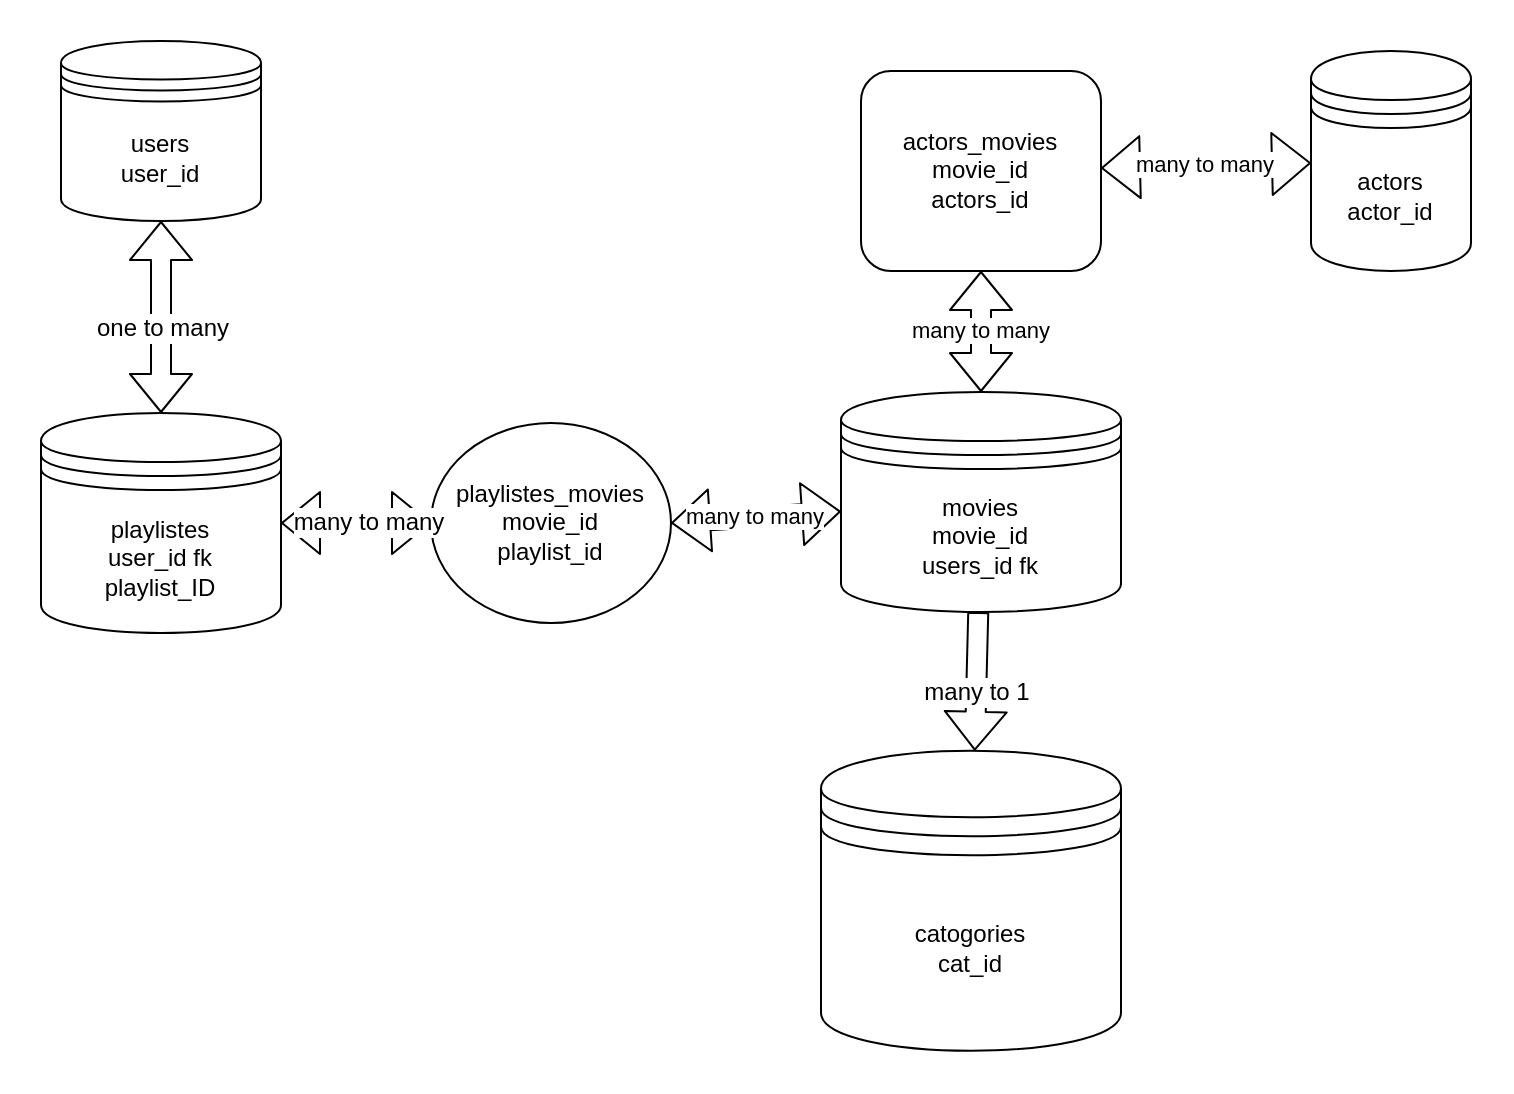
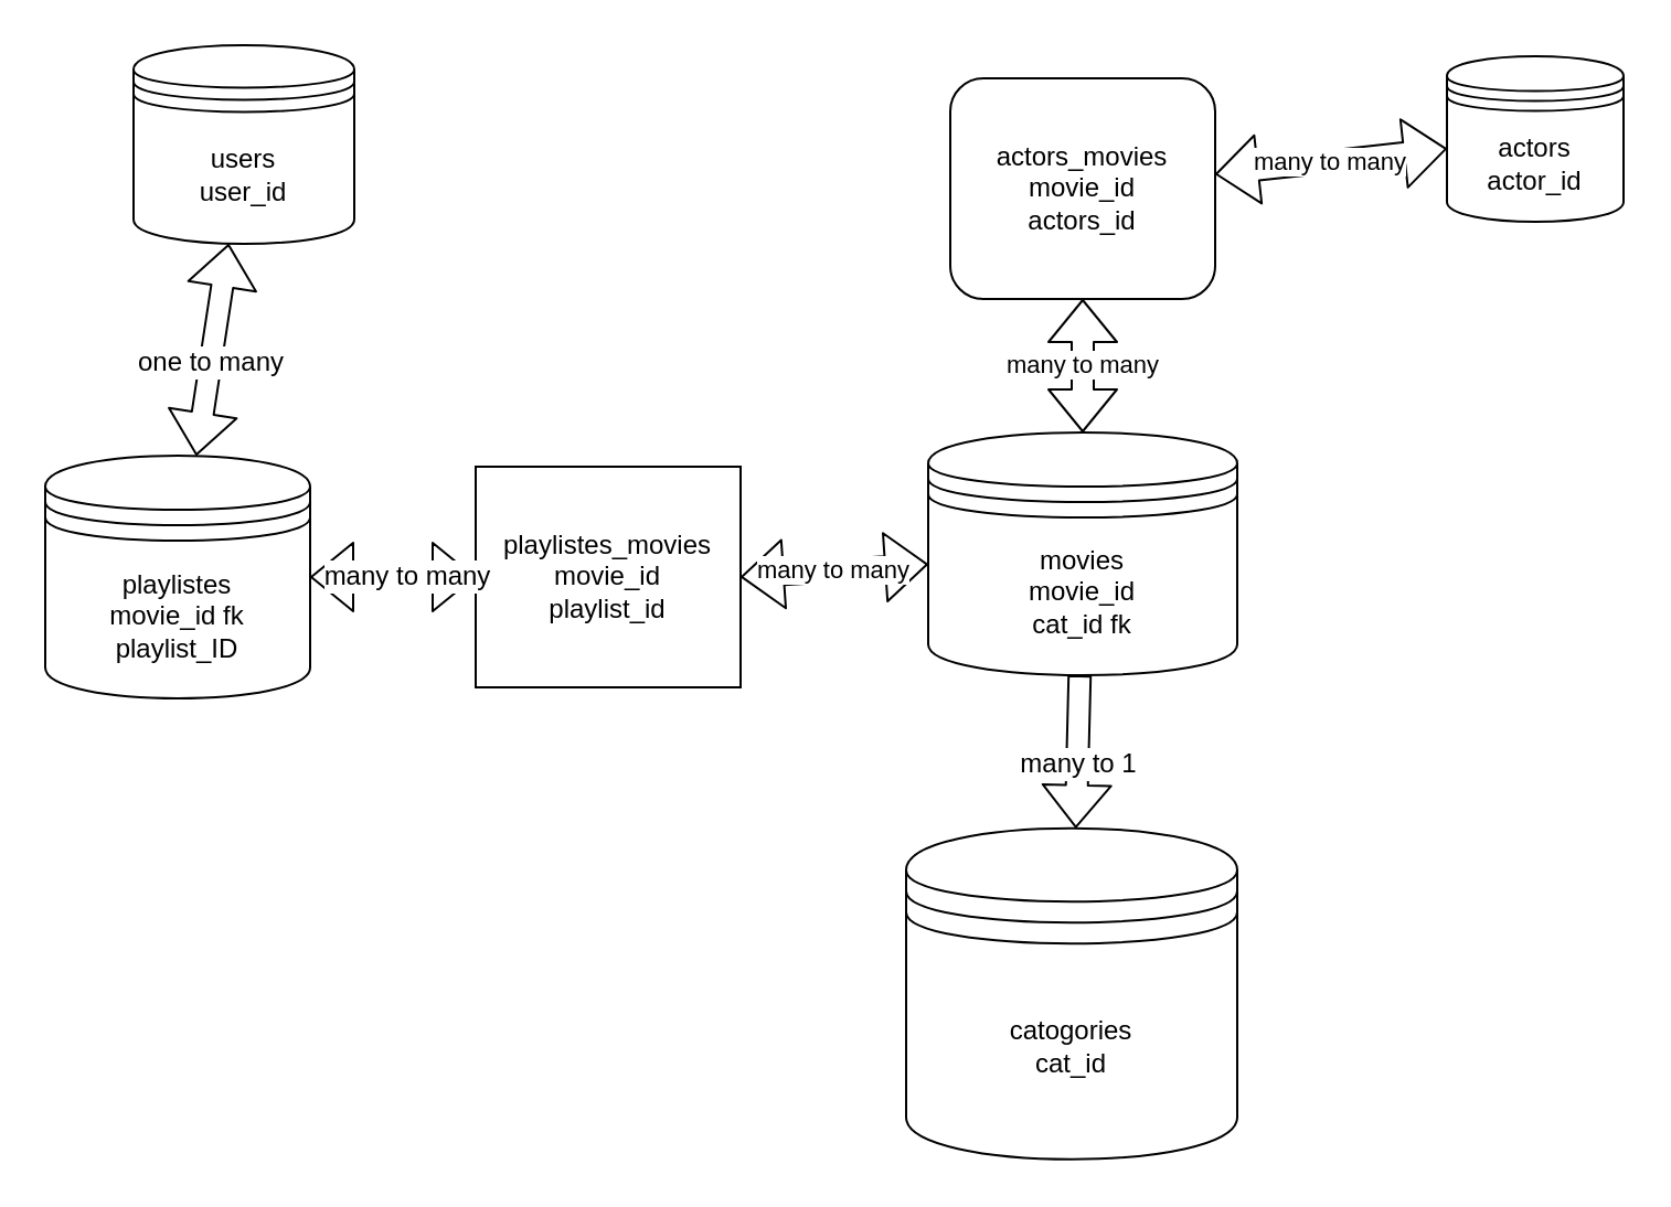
  <mxCell id="0" />
  <mxCell id="1" parent="0" />
- <mxCell id="2" value="users&lt;br&gt;user_id" style="shape=datastore;whiteSpace=wrap;html=1;" vertex="1" parent="1"><mxGeometry x="30" y="20" width="100" height="90" as="geometry" /></mxCell>
- <mxCell id="3" value="movies&lt;br&gt;movie_id&lt;br&gt;users_id fk" style="shape=datastore;whiteSpace=wrap;html=1;" vertex="1" parent="1"><mxGeometry x="420" y="195.5" width="140" height="110" as="geometry" /></mxCell>
+ <mxCell id="2" value="users&lt;br&gt;user_id" style="shape=datastore;whiteSpace=wrap;html=1;" vertex="1" parent="1"><mxGeometry x="60" y="20" width="100" height="90" as="geometry" /></mxCell>
+ <mxCell id="3" value="movies&lt;br&gt;movie_id&lt;br&gt;cat_id fk" style="shape=datastore;whiteSpace=wrap;html=1;" vertex="1" parent="1"><mxGeometry x="420" y="195.5" width="140" height="110" as="geometry" /></mxCell>
  <mxCell id="4" value="catogories&lt;br&gt;cat_id&lt;br&gt;" style="shape=datastore;whiteSpace=wrap;html=1;" vertex="1" parent="1"><mxGeometry x="410" y="374.833" width="150" height="150" as="geometry" /></mxCell>
- <mxCell id="5" value="playlistes&lt;br&gt;user_id fk&lt;br&gt;playlist_ID" style="shape=datastore;whiteSpace=wrap;html=1;" vertex="1" parent="1"><mxGeometry x="20" y="206" width="120" height="110" as="geometry" /></mxCell>
- <mxCell id="6" value="actors&lt;br&gt;actor_id" style="shape=datastore;whiteSpace=wrap;html=1;" vertex="1" parent="1"><mxGeometry x="655" y="25" width="80" height="110" as="geometry" /></mxCell>
+ <mxCell id="5" value="playlistes&lt;br&gt;movie_id fk&lt;br&gt;playlist_ID" style="shape=datastore;whiteSpace=wrap;html=1;" vertex="1" parent="1"><mxGeometry x="20" y="206" width="120" height="110" as="geometry" /></mxCell>
+ <mxCell id="6" value="actors&lt;br&gt;actor_id" style="shape=datastore;whiteSpace=wrap;html=1;" vertex="1" parent="1"><mxGeometry x="655" y="25" width="80" height="75" as="geometry" /></mxCell>
  <mxCell id="7" value="" style="shape=flexArrow;endArrow=classic;html=1;" edge="1" parent="1" source="3" target="4"><mxGeometry width="50" height="50" relative="1" as="geometry"><mxPoint x="5" y="514.5" as="sourcePoint" /><mxPoint x="55" y="464.5" as="targetPoint" /></mxGeometry></mxCell>
  <mxCell id="8" value="many to 1&lt;br&gt;" style="text;html=1;resizable=0;points=[];align=center;verticalAlign=middle;labelBackgroundColor=#ffffff;" vertex="1" connectable="0" parent="7"><mxGeometry x="0.15" relative="1" as="geometry"><mxPoint as="offset" /></mxGeometry></mxCell>
  <mxCell id="9" value="" style="shape=flexArrow;endArrow=classic;startArrow=classic;html=1;" edge="1" parent="1" source="2" target="5"><mxGeometry width="50" height="50" relative="1" as="geometry"><mxPoint x="205" y="80" as="sourcePoint" /><mxPoint x="255" y="30" as="targetPoint" /></mxGeometry></mxCell>
  <mxCell id="10" value="one to many" style="text;html=1;resizable=0;points=[];align=center;verticalAlign=middle;labelBackgroundColor=#ffffff;" vertex="1" connectable="0" parent="9"><mxGeometry x="0.109" relative="1" as="geometry"><mxPoint as="offset" /></mxGeometry></mxCell>
- <mxCell id="11" value="playlistes_movies&lt;br&gt;movie_id&lt;br&gt;playlist_id" style="ellipse;whiteSpace=wrap;html=1;" vertex="1" parent="1"><mxGeometry x="215" y="211" width="120" height="100" as="geometry" /></mxCell>
+ <mxCell id="11" value="playlistes_movies&lt;br&gt;movie_id&lt;br&gt;playlist_id" style="rounded=0;whiteSpace=wrap;html=1;" vertex="1" parent="1"><mxGeometry x="215" y="211" width="120" height="100" as="geometry" /></mxCell>
  <mxCell id="12" value="many to many" style="shape=flexArrow;endArrow=classic;startArrow=classic;html=1;entryX=1;entryY=0.5;entryDx=0;entryDy=0;" edge="1" parent="1" source="3" target="11"><mxGeometry width="50" height="50" relative="1" as="geometry"><mxPoint x="300" y="240" as="sourcePoint" /><mxPoint x="350" y="190" as="targetPoint" /></mxGeometry></mxCell>
  <mxCell id="13" value="" style="shape=flexArrow;endArrow=classic;startArrow=classic;html=1;exitX=0;exitY=0.5;exitDx=0;exitDy=0;" edge="1" parent="1" source="11" target="5"><mxGeometry width="50" height="50" relative="1" as="geometry"><mxPoint x="455" y="125" as="sourcePoint" /><mxPoint x="505" y="75" as="targetPoint" /></mxGeometry></mxCell>
  <mxCell id="14" value="many to many" style="text;html=1;resizable=0;points=[];align=center;verticalAlign=middle;labelBackgroundColor=#ffffff;" vertex="1" connectable="0" parent="13"><mxGeometry x="-0.157" relative="1" as="geometry"><mxPoint y="-1" as="offset" /></mxGeometry></mxCell>
  <mxCell id="15" value="actors_movies&lt;br&gt;movie_id&lt;br&gt;actors_id" style="whiteSpace=wrap;html=1;rounded=1;" vertex="1" parent="1"><mxGeometry x="430" y="35" width="120" height="100" as="geometry" /></mxCell>
  <mxCell id="16" value="many to many" style="shape=flexArrow;endArrow=classic;startArrow=classic;html=1;" edge="1" parent="1" source="15" target="3"><mxGeometry width="50" height="50" relative="1" as="geometry"><mxPoint x="408" y="180.242" as="sourcePoint" /><mxPoint x="323" y="186" as="targetPoint" /></mxGeometry></mxCell>
  <mxCell id="17" value="many to many" style="shape=flexArrow;endArrow=classic;startArrow=classic;html=1;" edge="1" parent="1" source="6" target="15"><mxGeometry width="50" height="50" relative="1" as="geometry"><mxPoint x="700" y="130.242" as="sourcePoint" /><mxPoint x="615" y="136" as="targetPoint" /></mxGeometry></mxCell>
